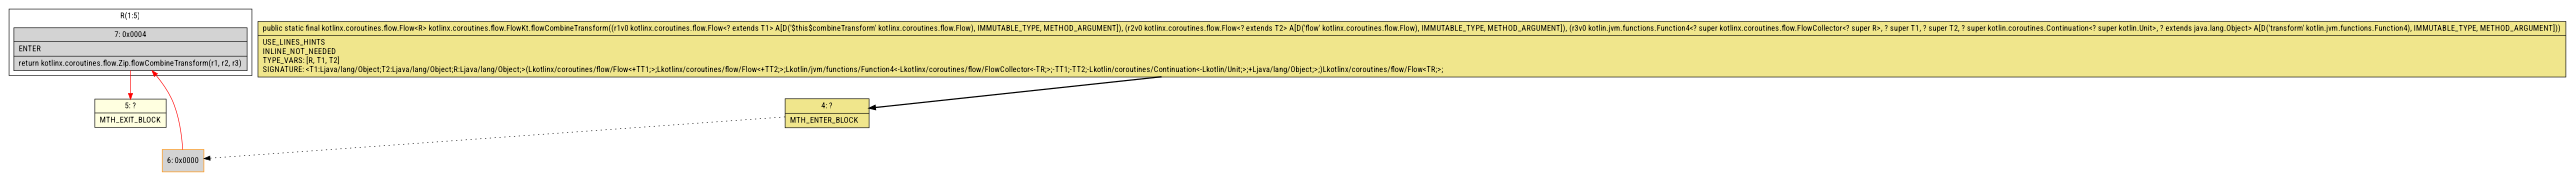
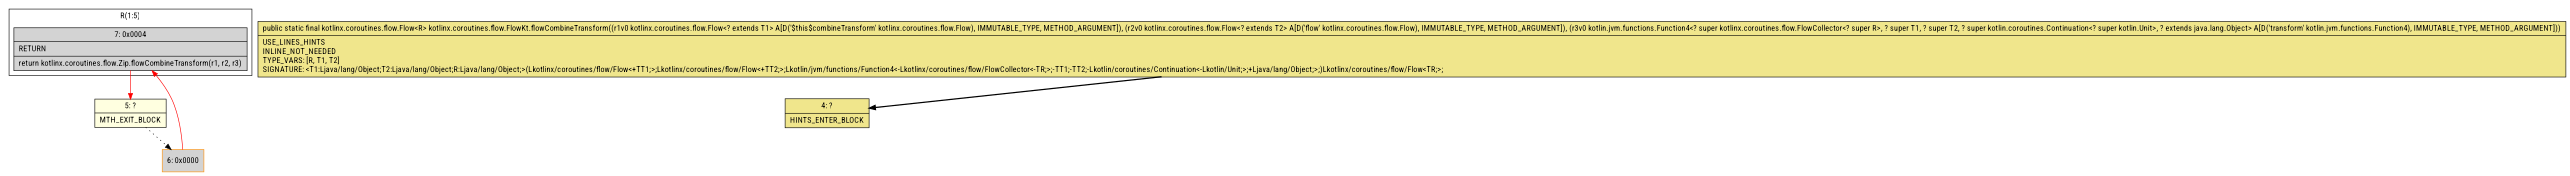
  digraph {
    fontname="Roboto Condensed"
    node [color=black fillcolor=lightgrey fontname="Roboto Condensed" shape=record style=filled]
    edge [color=red fontname="Roboto Condensed" style=solid]
-   n1 [label="{7\:\ 0x0004|ENTER\l|return kotlinx.coroutines.flow.Zip.flowCombineTransform(r1, r2, r3)\l}"]
+   n1 [label="{7\:\ 0x0004|RETURN\l|return kotlinx.coroutines.flow.Zip.flowCombineTransform(r1, r2, r3)\l}"]
    n2 [fillcolor=lightyellow label="{5\:\ ?|MTH_EXIT_BLOCK\l}"]
-   n3 [fillcolor=khaki label="{4\:\ ?|MTH_ENTER_BLOCK\l}"]
+   n3 [fillcolor=khaki label="{4\:\ ?|HINTS_ENTER_BLOCK\l}"]
    n4 [color=darkorange label="{6\:\ 0x0000}"]
    n5 [fillcolor=khaki label="{public static final kotlinx.coroutines.flow.Flow\<R\> kotlinx.coroutines.flow.FlowKt.flowCombineTransform((r1v0 kotlinx.coroutines.flow.Flow\<? extends T1\> A[D('$this$combineTransform' kotlinx.coroutines.flow.Flow), IMMUTABLE_TYPE, METHOD_ARGUMENT]), (r2v0 kotlinx.coroutines.flow.Flow\<? extends T2\> A[D('flow' kotlinx.coroutines.flow.Flow), IMMUTABLE_TYPE, METHOD_ARGUMENT]), (r3v0 kotlin.jvm.functions.Function4\<? super kotlinx.coroutines.flow.FlowCollector\<? super R\>, ? super T1, ? super T2, ? super kotlin.coroutines.Continuation\<? super kotlin.Unit\>, ? extends java.lang.Object\> A[D('transform' kotlin.jvm.functions.Function4), IMMUTABLE_TYPE, METHOD_ARGUMENT]))  | USE_LINES_HINTS\lINLINE_NOT_NEEDED\lTYPE_VARS: [R, T1, T2]\lSIGNATURE: \<T1:Ljava\/lang\/Object;T2:Ljava\/lang\/Object;R:Ljava\/lang\/Object;\>(Lkotlinx\/coroutines\/flow\/Flow\<+TT1;\>;Lkotlinx\/coroutines\/flow\/Flow\<+TT2;\>;Lkotlin\/jvm\/functions\/Function4\<\-Lkotlinx\/coroutines\/flow\/FlowCollector\<\-TR;\>;\-TT1;\-TT2;\-Lkotlin\/coroutines\/Continuation\<\-Lkotlin\/Unit;\>;+Ljava\/lang\/Object;\>;)Lkotlinx\/coroutines\/flow\/Flow\<TR;\>;\l}"]
    subgraph cluster_1 {
      label="R(1:5)"
      n1
    }
    n1 -> n2
-   n3 -> n4 [color=black style=dotted]
+   n2 -> n4 [color=black style=dotted]
    n4 -> n1
    n5 -> n3 [color=black style=bold]
  }
